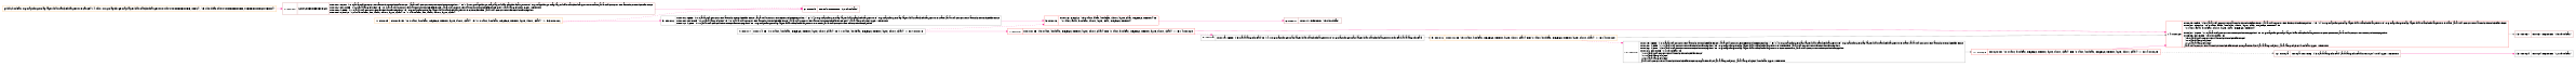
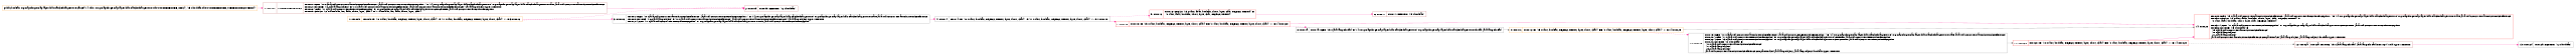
  digraph {
    rankdir=LR
    node [color=brown shape=record]
    edge [arrowhead=diamond color=deeppink]
-   n1 [label="{0\:\ 0x0000|CONST_ENTER_BLOCK\l|0x0000: IGET  (r0 I:java.util.concurrent.atomic.AtomicReference\<java.util.concurrent.ExecutionException\>) = (r4 I:org.mapsforge.map.layer.hills.LatchedLazyFuture) org.mapsforge.map.layer.hills.LatchedLazyFuture.state java.util.concurrent.atomic.AtomicReference \l0x0002: INVOKE  (r0 I:java.lang.Object) = (r0 I:java.util.concurrent.atomic.AtomicReference) java.util.concurrent.atomic.AtomicReference.get():java.lang.Object type: VIRTUAL \l0x0006: SGET  (r1 I:java.util.concurrent.ExecutionException) =  org.mapsforge.map.layer.hills.LatchedLazyFuture.CANCELLED java.util.concurrent.ExecutionException \l0x0008: CONST  (r2 I:?[boolean, int, float, short, byte, char]) = (1 ?[boolean, int, float, short, byte, char]) \l}"]
+   n1 [label="{0\:\ 0x0000|MTH_ENTER_BLOCK\l|0x0000: IGET  (r0 I:java.util.concurrent.atomic.AtomicReference\<java.util.concurrent.ExecutionException\>) = (r4 I:org.mapsforge.map.layer.hills.LatchedLazyFuture) org.mapsforge.map.layer.hills.LatchedLazyFuture.state java.util.concurrent.atomic.AtomicReference \l0x0002: INVOKE  (r0 I:java.lang.Object) = (r0 I:java.util.concurrent.atomic.AtomicReference) java.util.concurrent.atomic.AtomicReference.get():java.lang.Object type: VIRTUAL \l0x0006: SGET  (r1 I:java.util.concurrent.ExecutionException) =  org.mapsforge.map.layer.hills.LatchedLazyFuture.CANCELLED java.util.concurrent.ExecutionException \l0x0008: CONST  (r2 I:?[boolean, int, float, short, byte, char]) = (1 ?[boolean, int, float, short, byte, char]) \l}"]
    n2 [label="{2\:\ 0x000b|0x000b: RETURN  (r2 I:boolean) \l}"]
    n3 [color=darkorange label="{1\:\ 0x0009|0x0009: IF  (r0 I:?[int, boolean, OBJECT, ARRAY, byte, short, char]) != (r1 I:?[int, boolean, OBJECT, ARRAY, byte, short, char])  \-\> B:3:0x000c \l}"]
    n4 [color=gray40 label="{3\:\ 0x000c|0x000c: IGET  (r0 I:java.util.concurrent.atomic.AtomicReference\<java.util.concurrent.ExecutionException\>) = (r4 I:org.mapsforge.map.layer.hills.LatchedLazyFuture) org.mapsforge.map.layer.hills.LatchedLazyFuture.state java.util.concurrent.atomic.AtomicReference \l0x000e: INVOKE  (r0 I:java.lang.Object) = (r0 I:java.util.concurrent.atomic.AtomicReference) java.util.concurrent.atomic.AtomicReference.get():java.lang.Object type: VIRTUAL \l0x0012: SGET  (r1 I:java.util.concurrent.ExecutionException) =  org.mapsforge.map.layer.hills.LatchedLazyFuture.DONE java.util.concurrent.ExecutionException \l}"]
    n5 [color=gray40 label="{4\:\ 0x0014|0x0014: IF  (r0 I:?[int, boolean, OBJECT, ARRAY, byte, short, char]) != (r1 I:?[int, boolean, OBJECT, ARRAY, byte, short, char])  \-\> B:7:0x0018 \l}"]
    n6 [color=red label="{5\:\ 0x0016|0x0016: CONST  (r5 I:?[int, float, boolean, short, byte, char, OBJECT, ARRAY]) = \l  (0 ?[int, float, boolean, short, byte, char, OBJECT, ARRAY])\l \l}"]
    n7 [color=red label="{7\:\ 0x0018|0x0018: IF  (r5 I:?[int, boolean, OBJECT, ARRAY, byte, short, char]) == (0 ?[int, boolean, OBJECT, ARRAY, byte, short, char])  \-\> B:14:0x002e \l}"]
    n8 [label="{6\:\ 0x0017|0x0017: RETURN  (r5 I:boolean) \l}"]
    n9 [color=gray40 label="{8\:\ 0x001a|0x001a: IGET  (r5 I:java.lang.Thread) = (r4 I:org.mapsforge.map.layer.hills.LatchedLazyFuture) org.mapsforge.map.layer.hills.LatchedLazyFuture.thread java.lang.Thread \l}"]
    n10 [color=red label="{14\:\ 0x002e|0x002e: IGET  (r5 I:java.util.concurrent.atomic.AtomicReference\<java.util.concurrent.ExecutionException\>) = (r4 I:org.mapsforge.map.layer.hills.LatchedLazyFuture) org.mapsforge.map.layer.hills.LatchedLazyFuture.state java.util.concurrent.atomic.AtomicReference \l0x0030: CONST  (r0 I:?[int, float, boolean, short, byte, char, OBJECT, ARRAY]) = \l  (0 ?[int, float, boolean, short, byte, char, OBJECT, ARRAY])\l \l0x0031: SGET  (r1 I:java.util.concurrent.ExecutionException) =  org.mapsforge.map.layer.hills.LatchedLazyFuture.CANCELLED java.util.concurrent.ExecutionException \l0x0333: INVOKE  (r5 I:boolean) = \l  (r5 I:java.util.concurrent.atomic.AtomicReference)\l  (r0 I:java.lang.Object)\l  (r1 I:java.lang.Object)\l java.util.concurrent.atomic.AtomicReference.compareAndSet(java.lang.Object, java.lang.Object):boolean type: VIRTUAL \l}"]
    n11 [color=darkorange label="{9\:\ 0x001c|0x001c: IF  (r5 I:?[int, boolean, OBJECT, ARRAY, byte, short, char]) == (0 ?[int, boolean, OBJECT, ARRAY, byte, short, char])  \-\> B:14:0x002e \l}"]
-   n12 [label="{15\:\ 0x0037|0x0037: RETURN  (r5 I:boolean) \l}"]
    n13 [color=gray40 label="{10\:\ 0x001e|0x001e: IGET  (r0 I:java.util.concurrent.atomic.AtomicReference\<java.util.concurrent.ExecutionException\>) = (r4 I:org.mapsforge.map.layer.hills.LatchedLazyFuture) org.mapsforge.map.layer.hills.LatchedLazyFuture.state java.util.concurrent.atomic.AtomicReference \l0x0020: SGET  (r1 I:java.util.concurrent.ExecutionException) =  org.mapsforge.map.layer.hills.LatchedLazyFuture.STARTED java.util.concurrent.ExecutionException \l0x0022: SGET  (r3 I:java.util.concurrent.ExecutionException) =  org.mapsforge.map.layer.hills.LatchedLazyFuture.CANCELLED java.util.concurrent.ExecutionException \l0x0024: INVOKE  (r0 I:boolean) = \l  (r0 I:java.util.concurrent.atomic.AtomicReference)\l  (r1 I:java.lang.Object)\l  (r3 I:java.lang.Object)\l java.util.concurrent.atomic.AtomicReference.compareAndSet(java.lang.Object, java.lang.Object):boolean type: VIRTUAL \l}"]
    n14 [color=red label="{11\:\ 0x0028|0x0028: IF  (r0 I:?[int, boolean, OBJECT, ARRAY, byte, short, char]) == (0 ?[int, boolean, OBJECT, ARRAY, byte, short, char])  \-\> B:14:0x002e \l}"]
    n15 [label="{12\:\ 0x002a|0x002a: INVOKE  (r5 I:java.lang.Thread) java.lang.Thread.interrupt():void type: VIRTUAL \l}"]
    n16 [color=gray40 label="{13\:\ 0x002d|0x002d: RETURN  (r2 I:boolean) \l}"]
    n17 [color=darkorange label="{public boolean org.mapsforge.map.layer.hills.LatchedLazyFuture.cancel((r4 'this' I:org.mapsforge.map.layer.hills.LatchedLazyFuture A[IMMUTABLE_TYPE, THIS]), (r5 I:boolean A[IMMUTABLE_TYPE, METHOD_ARGUMENT])) }"]
    n1 -> n2 [arrowhead=dot]
    n3 -> n2 [style=dashed]
    n3 -> n4 [arrowhead=dot]
-   n4 -> n6
+   n4 -> n5
    n5 -> n6 [arrowhead=dot style=dashed]
    n5 -> n7 [arrowhead=dot]
    n6 -> n8
    n7 -> n9 [style=dashed]
    n7 -> n10
    n9 -> n11 [arrowhead=dot color=gray40]
-   n10 -> n12 [color=gray40]
    n11 -> n10 [arrowhead=dot color=gray40]
    n11 -> n13 [style=dashed]
    n13 -> n14 [arrowhead=dot color=gray40]
    n14 -> n10
    n14 -> n15 [color=gray40 style=dashed]
    n15 -> n16
    n17 -> n1
  }
